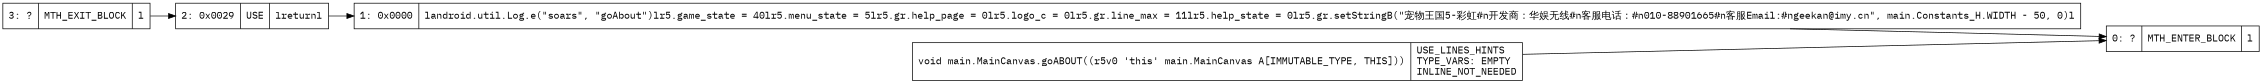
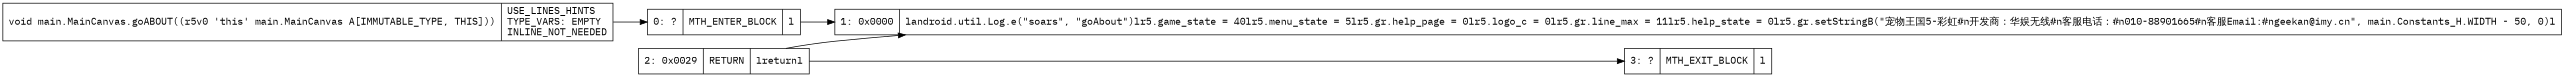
  digraph {
    fontname="IBM Plex Mono"
    rankdir=LR
    node [fontname="IBM Plex Mono" shape=record]
    edge [fontname="IBM Plex Mono"]
    n1 [label="{0\:\ ?|MTH_ENTER_BLOCK\l|l}"]
    n2 [label="{1\:\ 0x0000|landroid.util.Log.e(\"soars\", \"goAbout\")lr5.game_state = 40lr5.menu_state = 5lr5.gr.help_page = 0lr5.logo_c = 0lr5.gr.line_max = 11lr5.help_state = 0lr5.gr.setStringB(\"宠物王国5\-彩虹#n开发商：华娱无线#n客服电话：#n010\-88901665#n客服Email:#ngeekan@imy.cn\", main.Constants_H.WIDTH \- 50, 0)l}"]
-   n3 [label="{2\:\ 0x0029|USE\l|lreturnl}"]
+   n3 [label="{2\:\ 0x0029|RETURN\l|lreturnl}"]
    n4 [label="{3\:\ ?|MTH_EXIT_BLOCK\l|l}"]
    n5 [label="{void main.MainCanvas.goABOUT((r5v0 'this' main.MainCanvas A[IMMUTABLE_TYPE, THIS]))  | USE_LINES_HINTS\lTYPE_VARS: EMPTY\lINLINE_NOT_NEEDED\l}"]
-   n2 -> n1
+   n1 -> n2
    n3 -> n2
-   n4 -> n3
+   n3 -> n4
    n5 -> n1
  }
